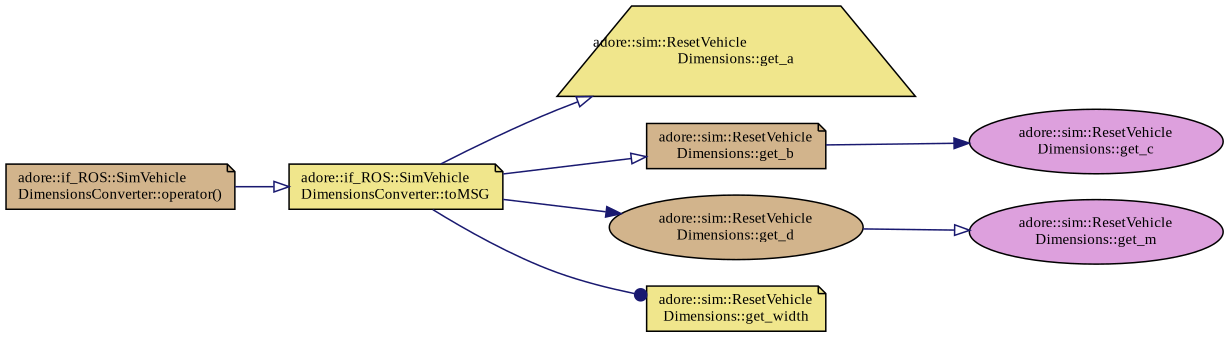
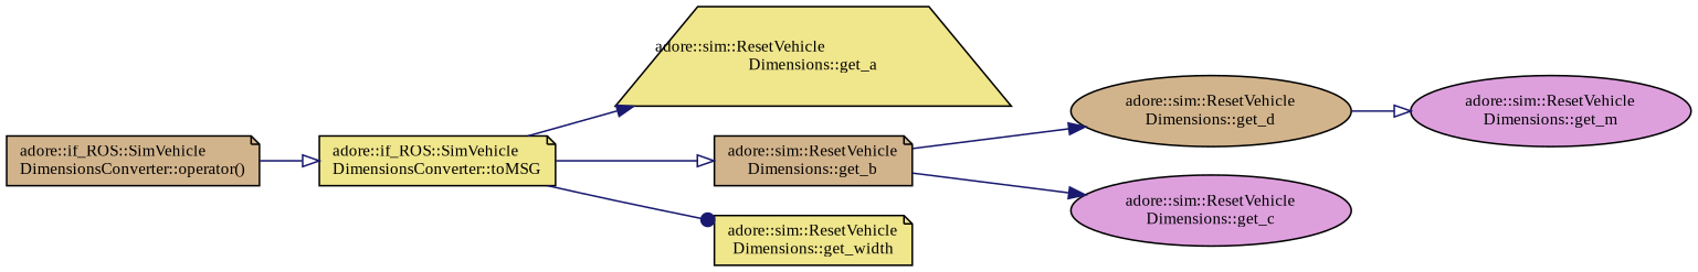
  digraph {
    fontname="Liberation Serif"
    rankdir=LR
    node [color=black fillcolor=tan fontname="Liberation Serif" fontsize=10 shape=note style=filled]
    edge [arrowhead=onormal color=midnightblue fontname="Liberation Serif" fontsize=10 labelfontname=Helvetica labelfontsize=10 style=solid]
    n1 [fontcolor=black height=0.2 label="adore::if_ROS::SimVehicle\lDimensionsConverter::operator()" width=0.4]
    n2 [fillcolor=khaki height=0.2 label="adore::if_ROS::SimVehicle\lDimensionsConverter::toMSG" width=0.4]
    n3 [fillcolor=khaki height=0.2 label="adore::sim::ResetVehicle\lDimensions::get_a" shape=trapezium width=0.4]
    n4 [height=0.2 label="adore::sim::ResetVehicle\lDimensions::get_b" width=0.4]
    n5 [height=0.2 label="adore::sim::ResetVehicle\lDimensions::get_d" shape=ellipse width=0.4]
    n6 [fillcolor=khaki height=0.2 label="adore::sim::ResetVehicle\lDimensions::get_width" width=0.4]
    n7 [fillcolor=plum height=0.2 label="adore::sim::ResetVehicle\lDimensions::get_c" shape=ellipse width=0.4]
    n8 [fillcolor=plum height=0.2 label="adore::sim::ResetVehicle\lDimensions::get_m" shape=ellipse width=0.4]
    n1 -> n2
-   n2 -> n3
+   n2 -> n3 [arrowhead=normal]
    n2 -> n4
-   n2 -> n5 [arrowhead=normal]
+   n4 -> n5 [arrowhead=normal]
    n2 -> n6 [arrowhead=dot]
    n4 -> n7 [arrowhead=normal]
    n5 -> n8
  }
